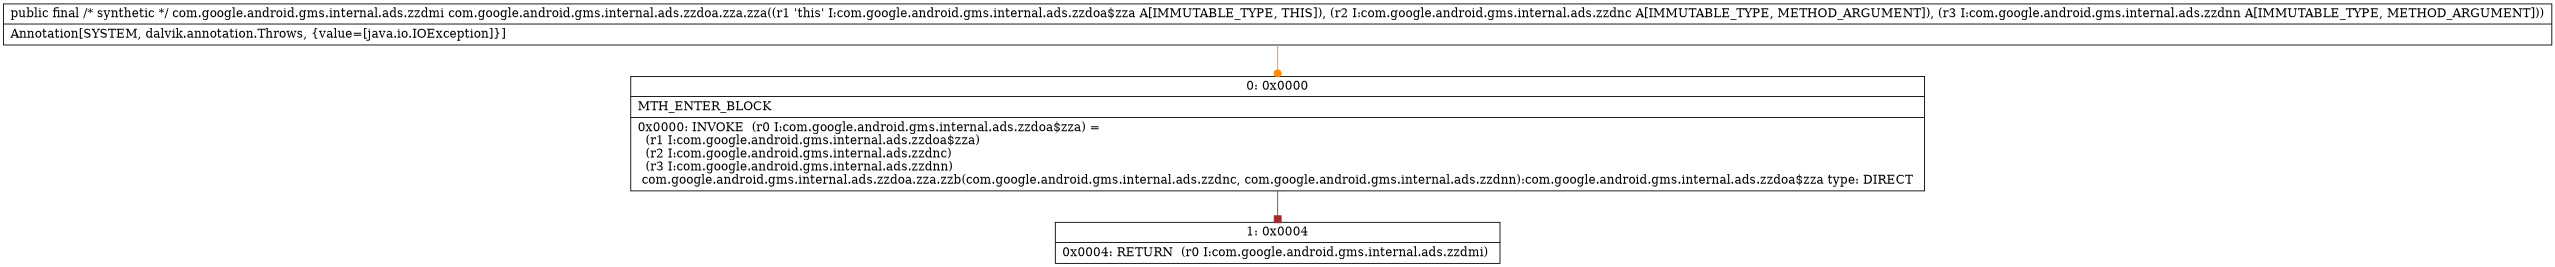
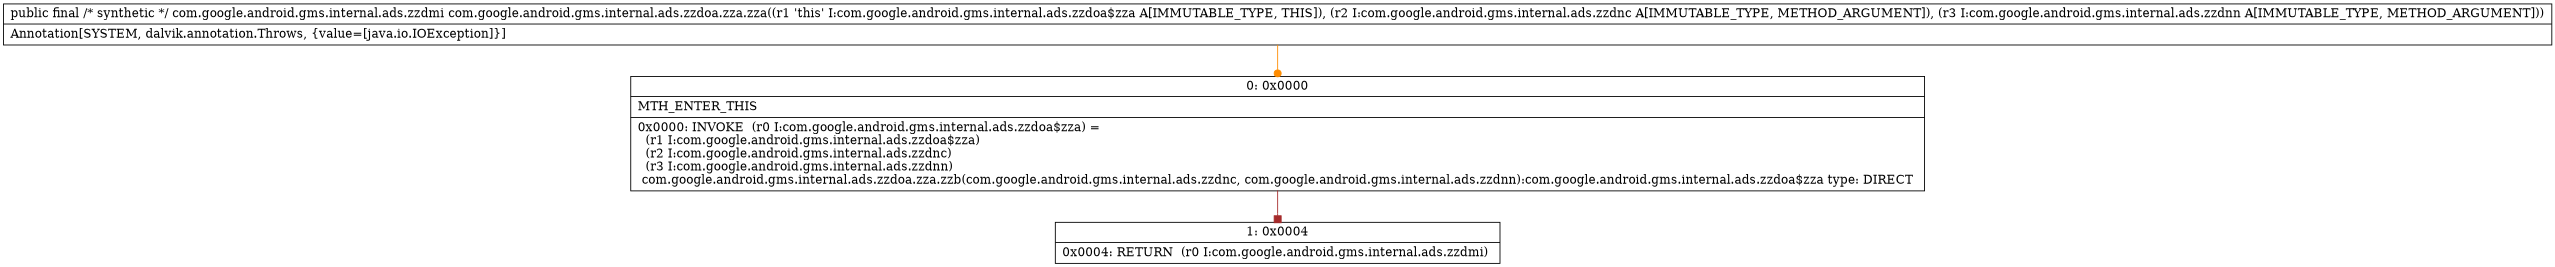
  digraph {
    node [shape=record]
-   n1 [label="{0\:\ 0x0000|MTH_ENTER_BLOCK\l|0x0000: INVOKE  (r0 I:com.google.android.gms.internal.ads.zzdoa$zza) = \l  (r1 I:com.google.android.gms.internal.ads.zzdoa$zza)\l  (r2 I:com.google.android.gms.internal.ads.zzdnc)\l  (r3 I:com.google.android.gms.internal.ads.zzdnn)\l com.google.android.gms.internal.ads.zzdoa.zza.zzb(com.google.android.gms.internal.ads.zzdnc, com.google.android.gms.internal.ads.zzdnn):com.google.android.gms.internal.ads.zzdoa$zza type: DIRECT \l}"]
+   n1 [label="{0\:\ 0x0000|MTH_ENTER_THIS\l|0x0000: INVOKE  (r0 I:com.google.android.gms.internal.ads.zzdoa$zza) = \l  (r1 I:com.google.android.gms.internal.ads.zzdoa$zza)\l  (r2 I:com.google.android.gms.internal.ads.zzdnc)\l  (r3 I:com.google.android.gms.internal.ads.zzdnn)\l com.google.android.gms.internal.ads.zzdoa.zza.zzb(com.google.android.gms.internal.ads.zzdnc, com.google.android.gms.internal.ads.zzdnn):com.google.android.gms.internal.ads.zzdoa$zza type: DIRECT \l}"]
    n2 [label="{1\:\ 0x0004|0x0004: RETURN  (r0 I:com.google.android.gms.internal.ads.zzdmi) \l}"]
    n3 [label="{public final \/* synthetic *\/ com.google.android.gms.internal.ads.zzdmi com.google.android.gms.internal.ads.zzdoa.zza.zza((r1 'this' I:com.google.android.gms.internal.ads.zzdoa$zza A[IMMUTABLE_TYPE, THIS]), (r2 I:com.google.android.gms.internal.ads.zzdnc A[IMMUTABLE_TYPE, METHOD_ARGUMENT]), (r3 I:com.google.android.gms.internal.ads.zzdnn A[IMMUTABLE_TYPE, METHOD_ARGUMENT]))  | Annotation[SYSTEM, dalvik.annotation.Throws, \{value=[java.io.IOException]\}]\l}"]
    n1 -> n2 [color=brown arrowhead=box]
    n3 -> n1 [color=darkorange arrowhead=dot]
  }
